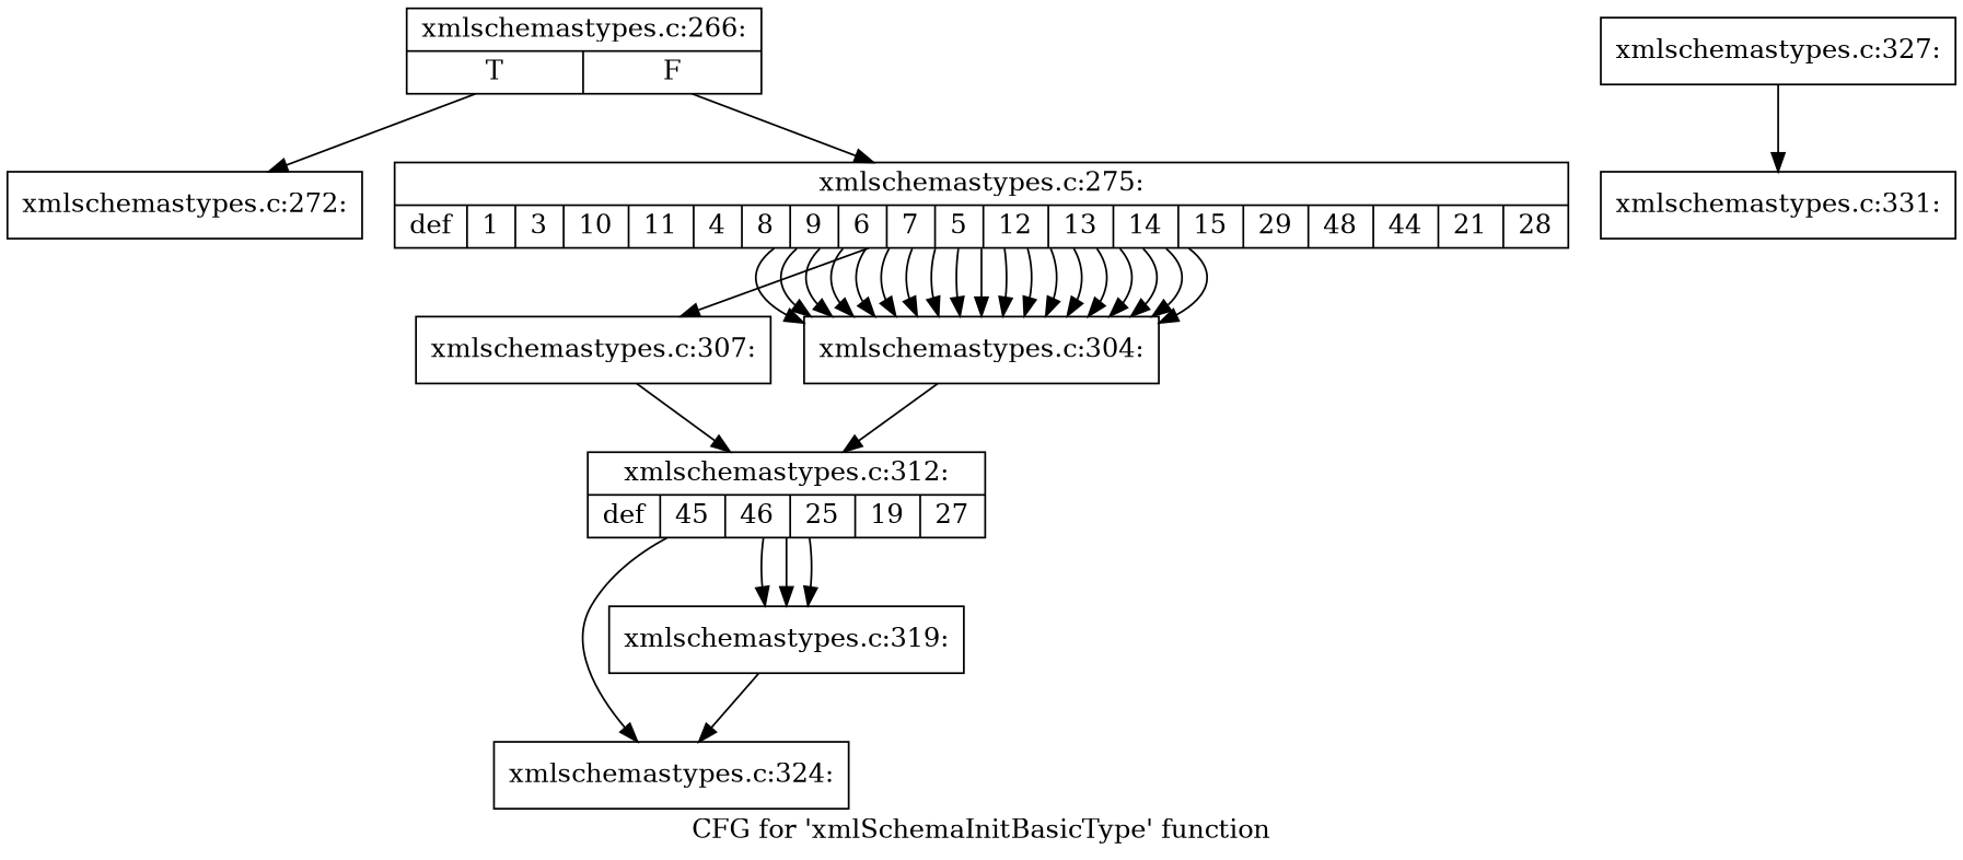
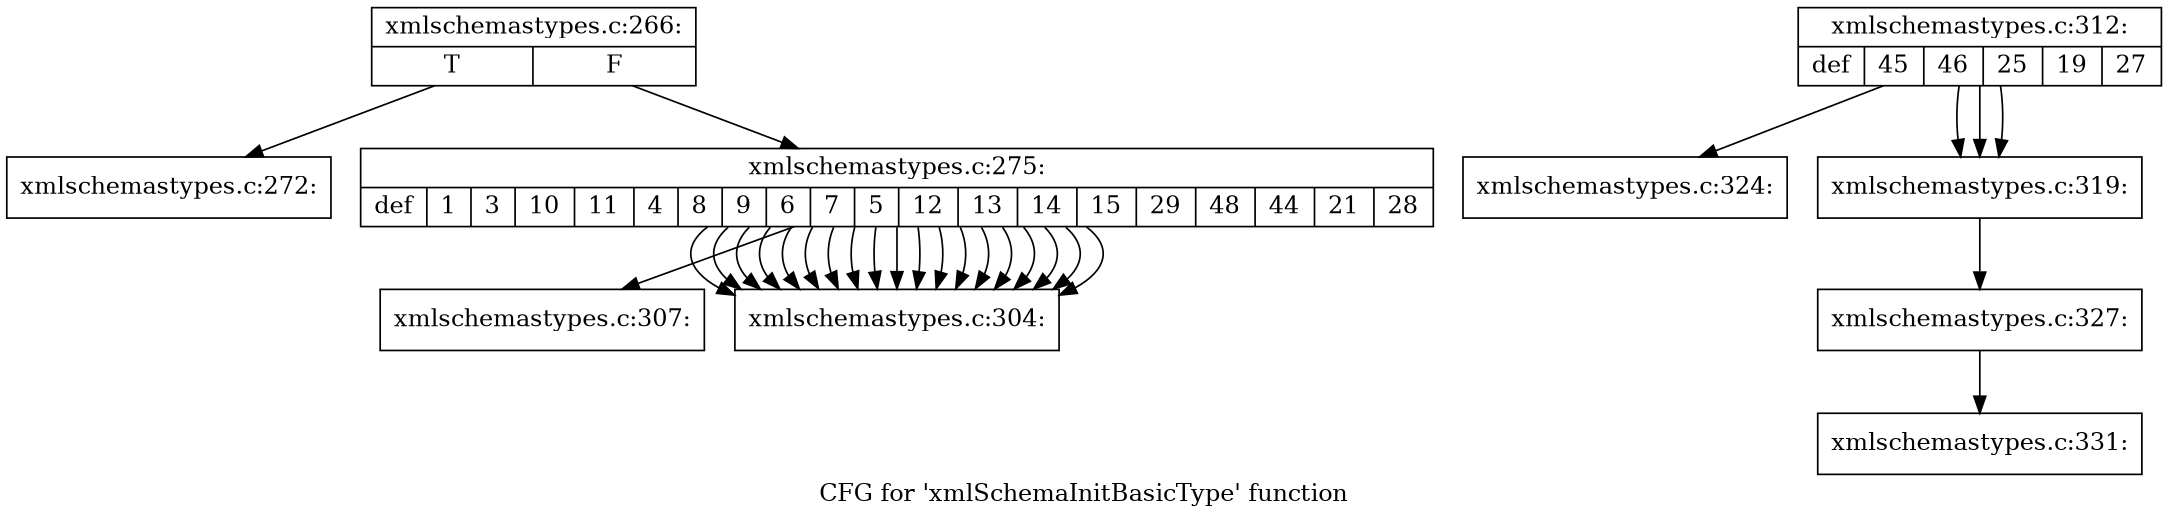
  digraph {
    label="CFG for 'xmlSchemaInitBasicType' function"
    node [shape=record]
    n1 [label="{xmlschemastypes.c:266:|{<s0>T|<s1>F}}"]
    n2 [label="{xmlschemastypes.c:272:}"]
    n3 [label="{xmlschemastypes.c:275:|{<s0>def|<s1>1|<s2>3|<s3>10|<s4>11|<s5>4|<s6>8|<s7>9|<s8>6|<s9>7|<s10>5|<s11>12|<s12>13|<s13>14|<s14>15|<s15>29|<s16>48|<s17>44|<s18>21|<s19>28}}"]
    n4 [label="{xmlschemastypes.c:307:}"]
    n5 [label="{xmlschemastypes.c:304:}"]
    n6 [label="{xmlschemastypes.c:331:}"]
    n7 [label="{xmlschemastypes.c:312:|{<s0>def|<s1>45|<s2>46|<s3>25|<s4>19|<s5>27}}"]
    n8 [label="{xmlschemastypes.c:324:}"]
    n9 [label="{xmlschemastypes.c:319:}"]
    n10 [label="{xmlschemastypes.c:327:}"]
    n1 -> n2
    n1 -> n3
    n3 -> n4
    n3 -> n5
    n3 -> n5
    n3 -> n5
    n3 -> n5
    n3 -> n5
    n3 -> n5
    n3 -> n5
    n3 -> n5
    n3 -> n5
    n3 -> n5
    n3 -> n5
    n3 -> n5
    n3 -> n5
    n3 -> n5
    n3 -> n5
    n3 -> n5
    n3 -> n5
    n3 -> n5
    n3 -> n5
-   n4 -> n7
-   n5 -> n7
    n7 -> n8
    n7 -> n9
    n7 -> n9
    n7 -> n9
-   n9 -> n8
+   n9 -> n10
    n10 -> n6
  }
